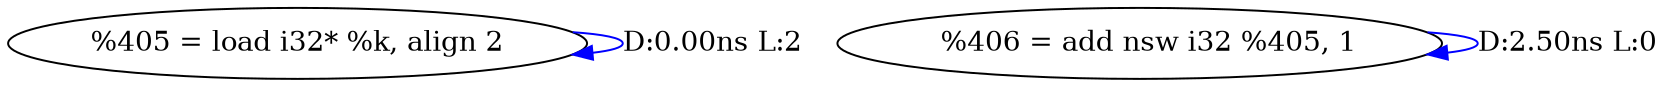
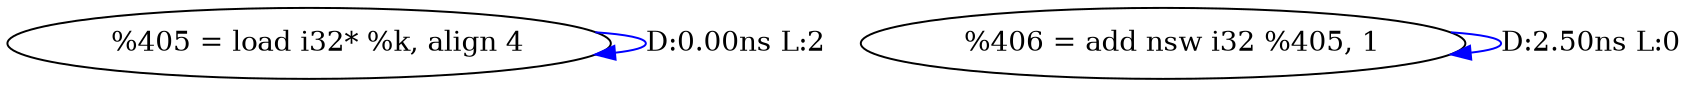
  digraph {
    edge [color=blue]
-   n1 [label="%405 = load i32* %k, align 2"]
+   n1 [label="  %405 = load i32* %k, align 4"]
    n2 [label="  %406 = add nsw i32 %405, 1"]
    n1 -> n1 [label="D:0.00ns L:2"]
    n2 -> n2 [label="D:2.50ns L:0"]
  }
